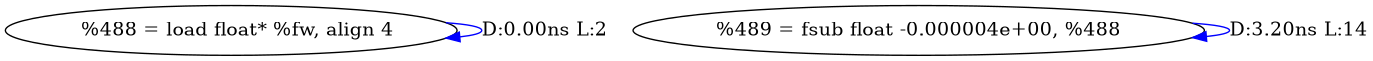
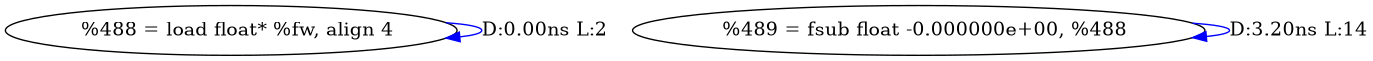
  digraph {
    edge [color=blue]
    n1 [label="  %488 = load float* %fw, align 4"]
-   n2 [label="%489 = fsub float -0.000004e+00, %488"]
+   n2 [label="  %489 = fsub float -0.000000e+00, %488"]
    n1 -> n1 [label="D:0.00ns L:2"]
    n2 -> n2 [label="D:3.20ns L:14"]
  }
